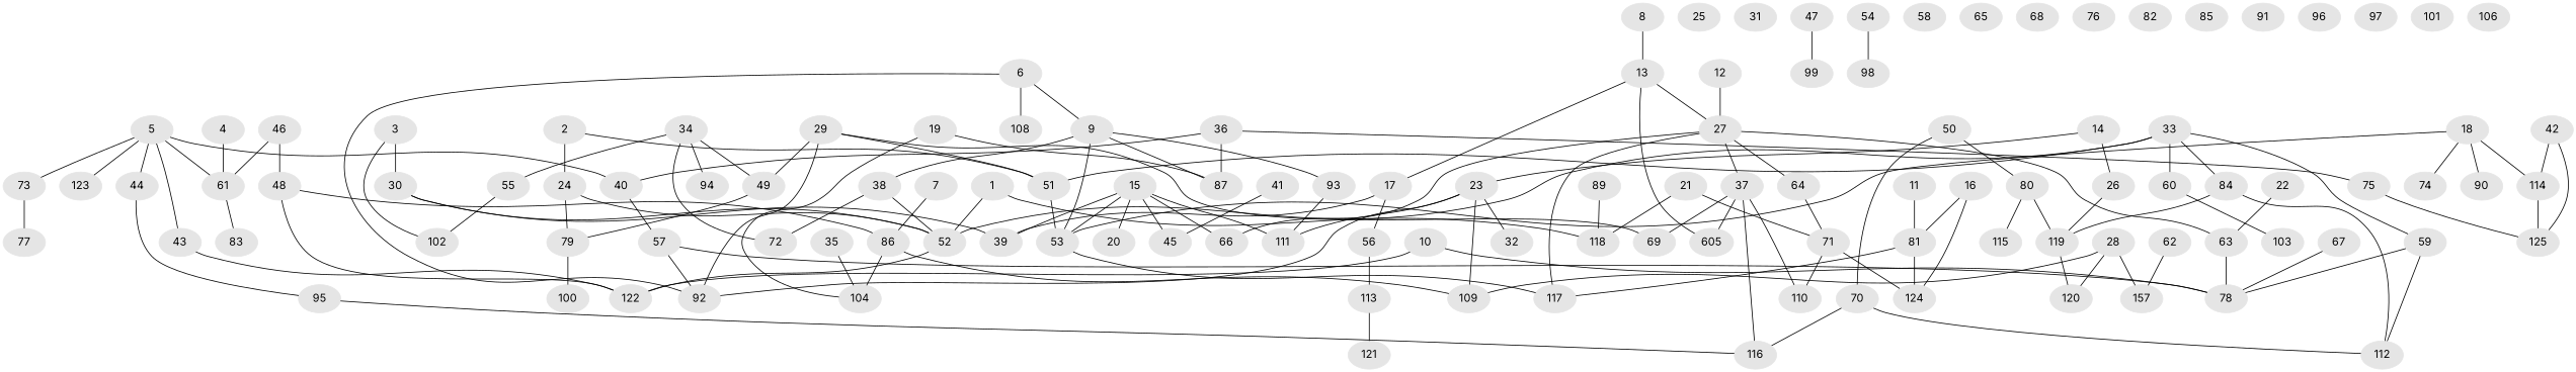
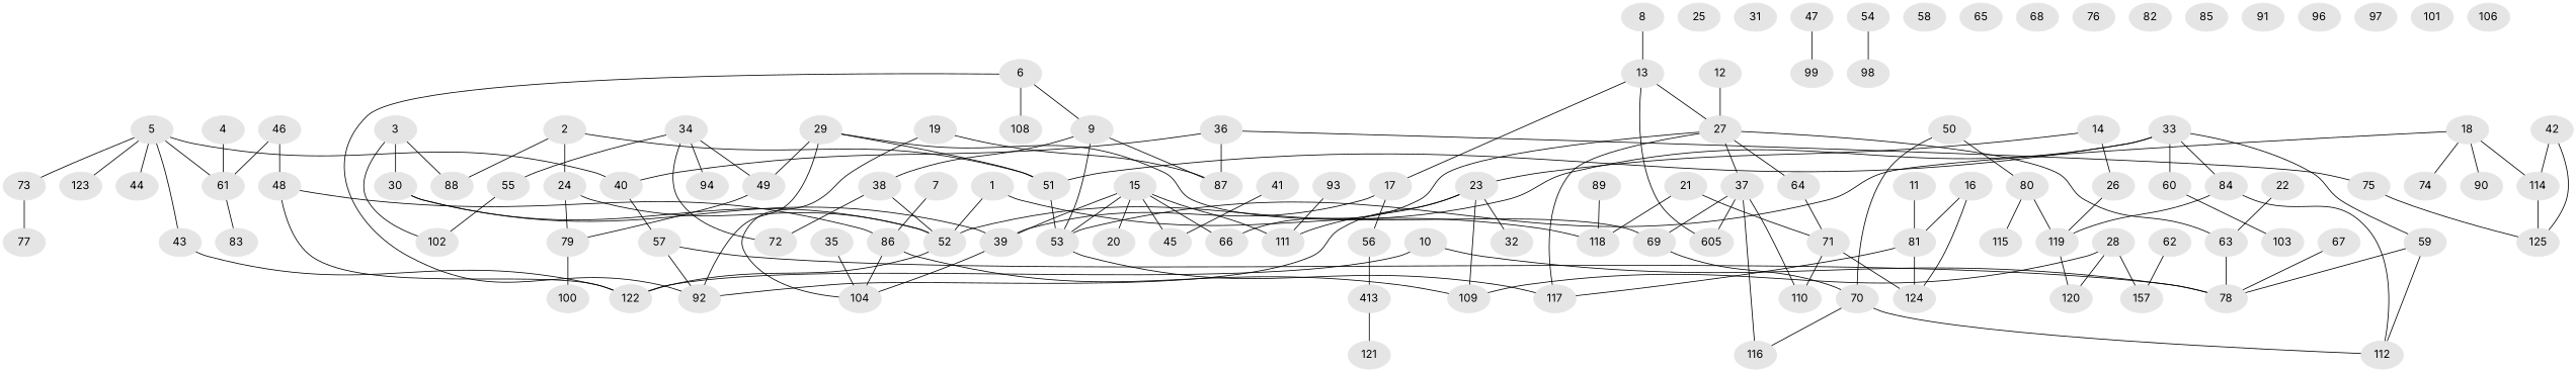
  graph {
    fontname=Inter
    node [color=gray90 fontname=Inter style=filled]
    edge [fontname=Inter]
    1
    52
    118
    122
    2
    24
    51
+   88
    79
    53
    3
    30
    102
    39
    4
    61
    83
    5
    40
    43
    44
    73
    123
    57
-   95
    77
    6
    9
    92
    108
    38
    87
    93
    7
    86
    104
    109
    8
    13
    27
    17
    n42 [label=605]
    72
    117
    111
    10
    78
    11
    81
    124
    12
    66
    63
    37
    64
    56
    14
    23
    26
    32
    119
    15
    20
    45
    16
-   113
+   113 [label=413]
    18
    74
    90
    114
    125
    19
    21
    71
    110
    22
    100
    25
    120
    69
    116
    28
    n83 [label=157]
    29
    49
    70
    31
    33
    59
    60
    84
    112
    103
    34
    55
    94
    35
    36
    75
    41
    42
    46
    48
    47
    99
    50
    80
    115
    54
    98
    121
    58
    62
    65
    67
    68
    76
    82
    85
    89
    91
    96
    97
    101
    106
    1 -- 52
    1 -- 118
    52 -- 122
    2 -- 24
    2 -- 51
+   2 -- 88
    24 -- 52
    24 -- 79
    51 -- 53
    79 -- 100
    53 -- 117
+   3 -- 88
    3 -- 30
    3 -- 102
    30 -- 52
    30 -- 39
+   39 -- 104
    4 -- 61
    61 -- 83
    5 -- 61
    5 -- 40
    5 -- 43
    5 -- 44
    5 -- 73
    5 -- 123
    40 -- 57
    43 -- 122
-   44 -- 95
    73 -- 77
    57 -- 92
    57 -- 78
-   95 -- 116
    6 -- 9
    6 -- 92
    6 -- 108
    9 -- 53
    9 -- 38
    9 -- 87
-   9 -- 93
    38 -- 52
    38 -- 72
    93 -- 111
    7 -- 86
    86 -- 104
    86 -- 109
    8 -- 13
    13 -- 27
    13 -- 17
    13 -- n42
    27 -- 117
    27 -- 66
    27 -- 63
    27 -- 37
    27 -- 64
    17 -- 39
    17 -- 56
    10 -- 122
    10 -- 78
    11 -- 81
    81 -- 117
    81 -- 124
    12 -- 27
    63 -- 78
    37 -- n42
    37 -- 110
    37 -- 69
    37 -- 116
    64 -- 71
    56 -- 113
    14 -- 23
    14 -- 26
    23 -- 92
    23 -- 109
    23 -- 111
    23 -- 32
    26 -- 119
    119 -- 120
    15 -- 53
    15 -- 39
    15 -- 111
    15 -- 66
    15 -- 20
    15 -- 45
    16 -- 81
    16 -- 124
    113 -- 121
    18 -- 53
    18 -- 74
    18 -- 90
    18 -- 114
    114 -- 125
    19 -- 87
    19 -- 104
    21 -- 118
    21 -- 71
    71 -- 124
    71 -- 110
    22 -- 63
+   69 -- 70
    28 -- 109
    28 -- 120
    28 -- n83
    29 -- 51
    29 -- 92
    29 -- 69
    29 -- 49
    49 -- 79
    70 -- 116
    70 -- 112
    33 -- 52
    33 -- 51
    33 -- 59
    33 -- 60
    33 -- 84
    59 -- 78
    59 -- 112
    60 -- 103
    84 -- 119
    84 -- 112
    34 -- 72
    34 -- 49
    34 -- 55
    34 -- 94
    55 -- 102
    35 -- 104
    36 -- 40
    36 -- 87
    36 -- 75
    75 -- 125
    41 -- 45
    42 -- 114
    42 -- 125
    46 -- 61
    46 -- 48
    48 -- 122
    48 -- 86
    47 -- 99
    50 -- 70
    50 -- 80
    80 -- 119
    80 -- 115
    54 -- 98
    62 -- n83
    67 -- 78
    89 -- 118
  }
